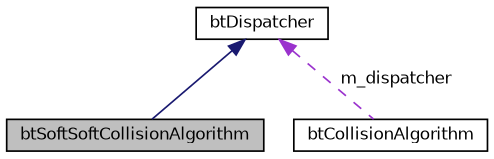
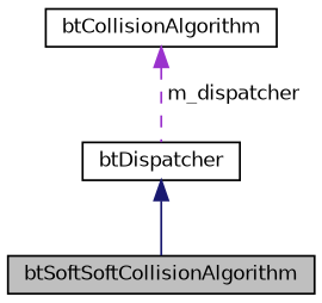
  digraph {
    node [color=black fillcolor=white fontname=Helvetica fontsize=10 shape=record style=filled]
    edge [dir=back fontname=Helvetica fontsize=10 labelfontname=Helvetica labelfontsize=10]
    n1 [fillcolor=grey75 fontcolor=black height=0.2 label=btSoftSoftCollisionAlgorithm width=0.4]
    n2 [height=0.2 label=btCollisionAlgorithm width=0.4]
    n3 [height=0.2 label=btDispatcher width=0.4]
    n3 -> n1 [color=midnightblue style=solid]
-   n3 -> n2 [color=darkorchid3 label=" m_dispatcher" style=dashed]
+   n2 -> n3 [color=darkorchid3 label=" m_dispatcher" style=dashed]
  }
